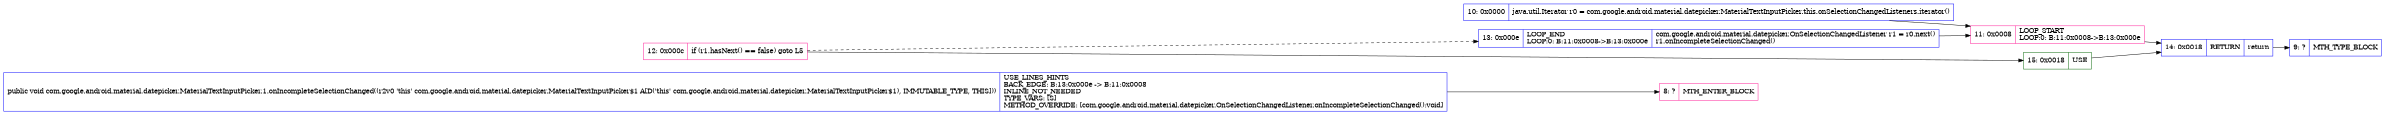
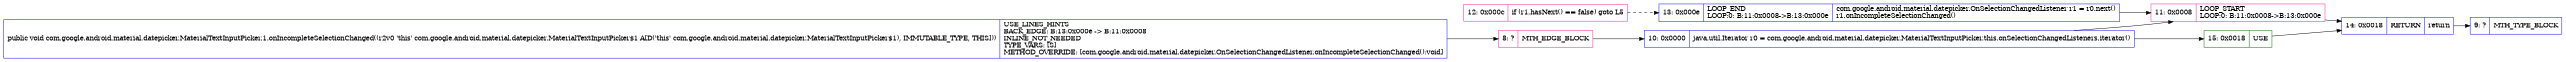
  digraph {
    rankdir=LR
    node [color=blue shape=record]
-   n1 [color=deeppink label="{8\:\ ?|MTH_ENTER_BLOCK\l}"]
+   n1 [color=deeppink label="{8\:\ ?|MTH_EDGE_BLOCK\l}"]
    n2 [label="{10\:\ 0x0000|java.util.Iterator r0 = com.google.android.material.datepicker.MaterialTextInputPicker.this.onSelectionChangedListeners.iterator()\l}"]
    n3 [color=deeppink label="{11\:\ 0x0008|LOOP_START\lLOOP:0: B:11:0x0008\-\>B:13:0x000e\l}"]
    n4 [label="{14\:\ 0x0018|RETURN\l|return\l}"]
    n5 [color=deeppink label="{12\:\ 0x000c|if (r1.hasNext() == false) goto L5\l}"]
    n6 [label="{13\:\ 0x000e|LOOP_END\lLOOP:0: B:11:0x0008\-\>B:13:0x000e\l|com.google.android.material.datepicker.OnSelectionChangedListener r1 = r0.next()\lr1.onIncompleteSelectionChanged()\l}"]
    n7 [color=darkgreen label="{15\:\ 0x0018|USE\l}"]
    n8 [label="{9\:\ ?|MTH_TYPE_BLOCK\l}"]
    n9 [label="{public void com.google.android.material.datepicker.MaterialTextInputPicker.1.onIncompleteSelectionChanged((r2v0 'this' com.google.android.material.datepicker.MaterialTextInputPicker$1 A[D('this' com.google.android.material.datepicker.MaterialTextInputPicker$1), IMMUTABLE_TYPE, THIS]))  | USE_LINES_HINTS\lBACK_EDGE: B:13:0x000e \-\> B:11:0x0008\lINLINE_NOT_NEEDED\lTYPE_VARS: [S]\lMETHOD_OVERRIDE: [com.google.android.material.datepicker.OnSelectionChangedListener.onIncompleteSelectionChanged():void]\l}"]
+   n1 -> n2
    n2 -> n3
    n3 -> n4
    n4 -> n8
    n5 -> n6 [style=dashed]
-   n5 -> n7
+   n2 -> n7
    n6 -> n3
    n7 -> n4
    n9 -> n1
  }
